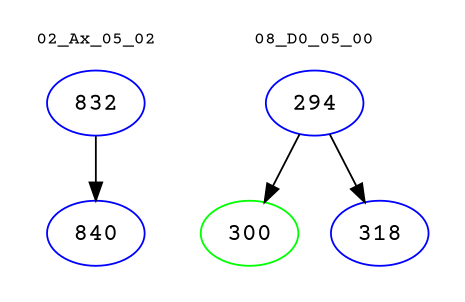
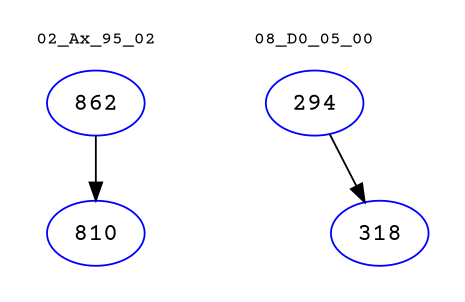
  digraph {
    fontname="Courier Prime"
    node [color=blue fontname="Courier Prime"]
    edge [color=black fontname="Courier Prime"]
-   n1 [label=832]
-   n2 [label=840]
+   n1 [label=862]
+   n2 [label=810]
    n3 [label=294]
-   n4 [color=green label=300]
    n5 [label=318]
    subgraph cluster_1 {
      color=white
      fontsize=10
-     label="02_Ax_05_02"
+     label="02_Ax_95_02"
      n1
      n2
    }
    subgraph cluster_2 {
      color=white
      fontsize=10
      label="08_D0_05_00"
      n3
-     n4
      n5
    }
    n1 -> n2
-   n3 -> n4
    n3 -> n5
  }
